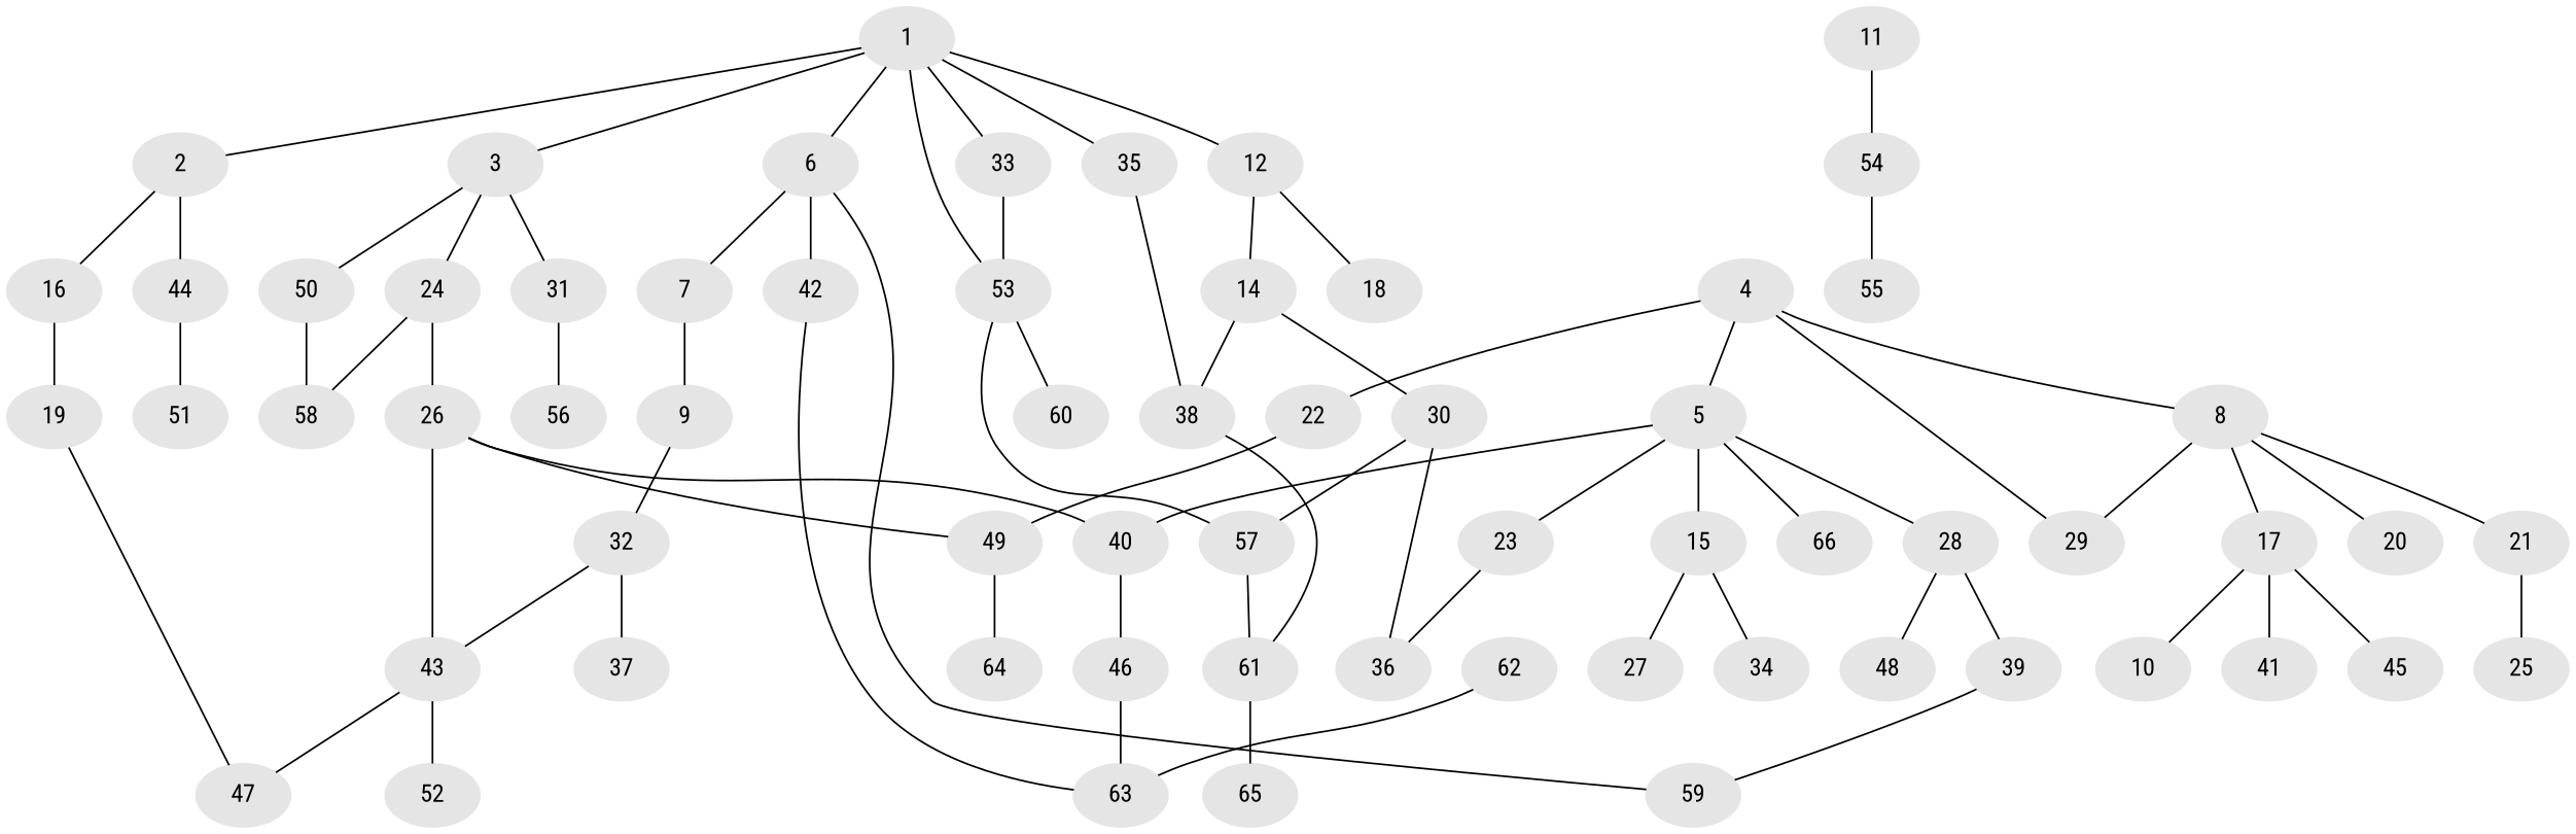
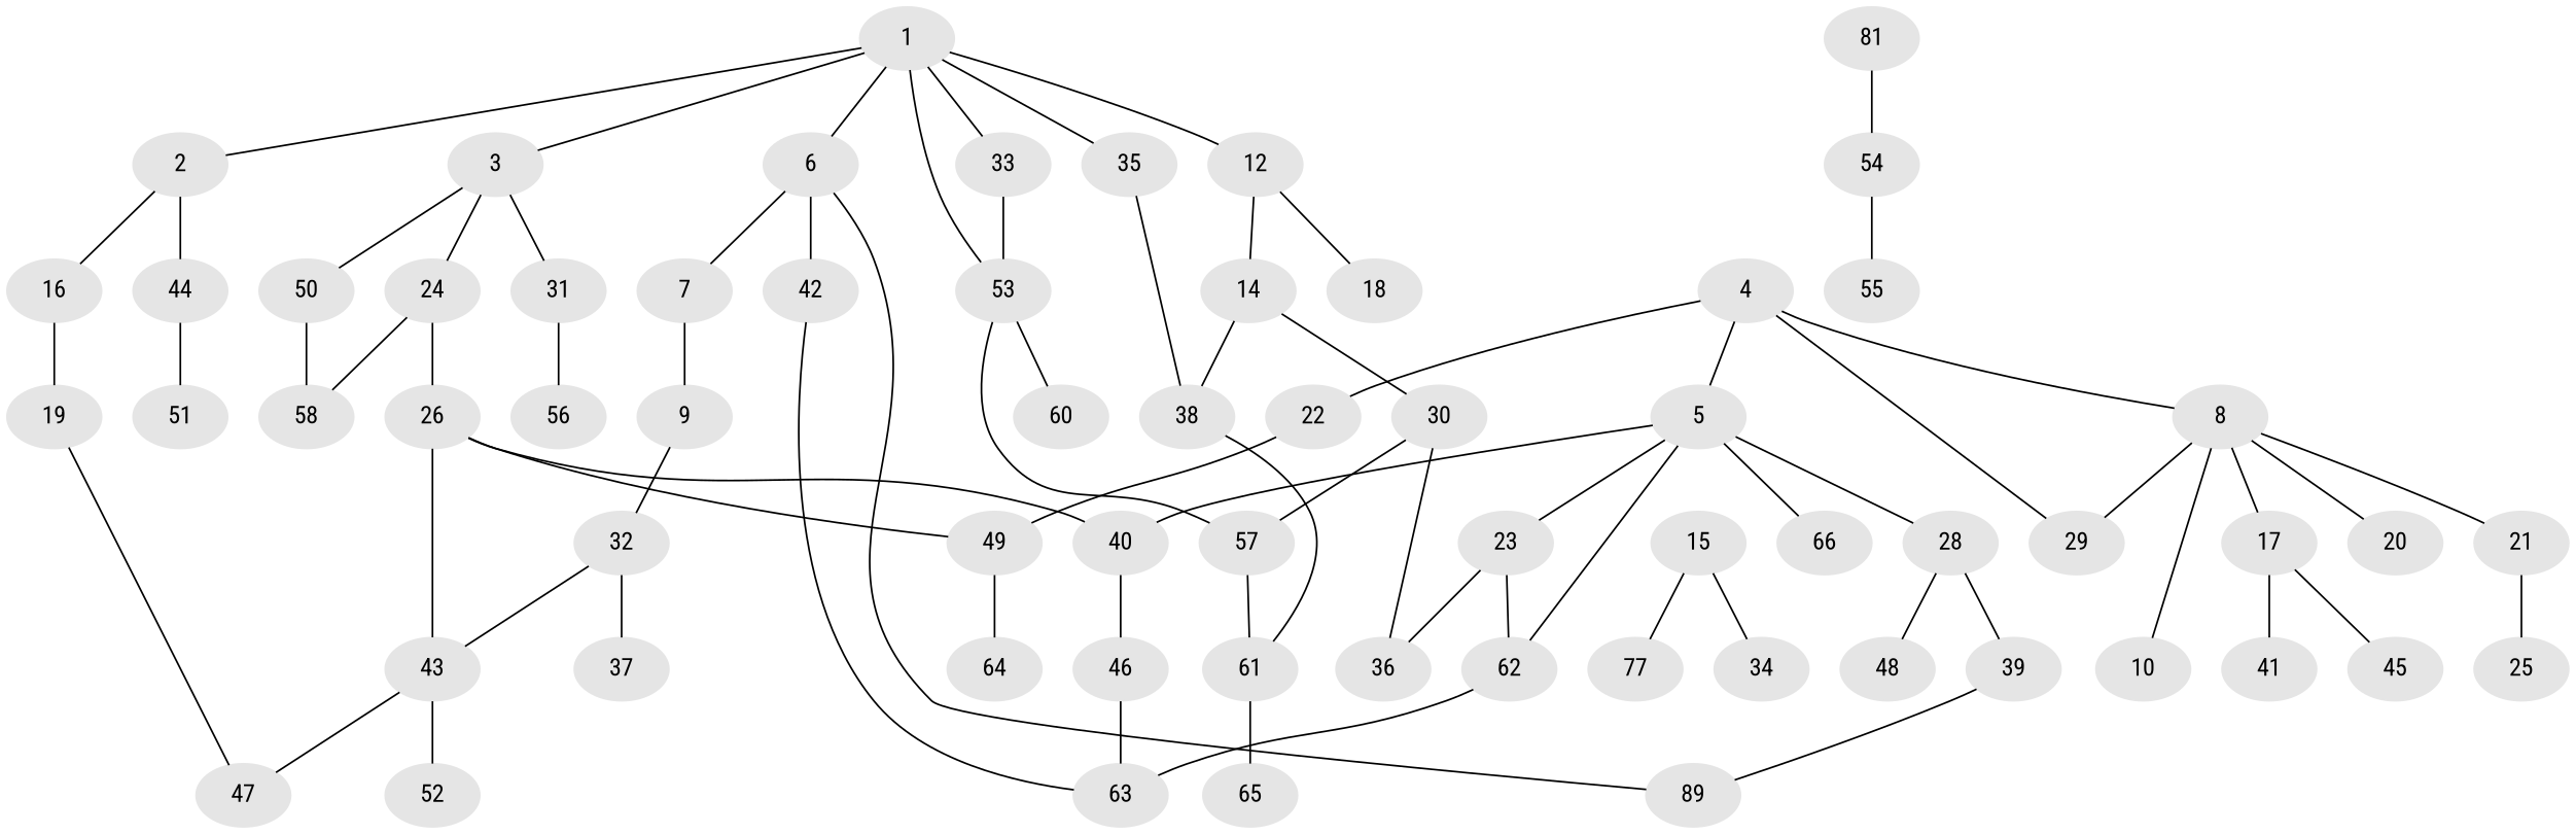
  graph {
    fontname="Roboto Condensed"
    node [color=gray90 fontname="Roboto Condensed" style=filled]
    edge [fontname="Roboto Condensed"]
    1
    2
    3
    6
    12
    33
    35
    53
    16
    44
    24
    31
    50
    7
    42
-   59
-   11
+   59 [label=89]
+   11 [label=81]
    54
    14
    18
    38
    19
    51
    4
    5
    8
    22
    29
    26
    58
    56
    15
    23
    28
    40
    66
    10
    17
    20
    21
    49
-   27
+   27 [label=77]
    34
    36
    62
    39
    48
    46
    9
    63
    32
    41
    45
    25
    43
    37
    55
    30
    57
    61
    47
    64
    52
    60
    65
    1 -- 2
    1 -- 3
    1 -- 6
    1 -- 12
    1 -- 33
    1 -- 35
    1 -- 53
    2 -- 16
    2 -- 44
    3 -- 24
    3 -- 31
    3 -- 50
    6 -- 7
    6 -- 42
    6 -- 59
    12 -- 14
    12 -- 18
    33 -- 53
    35 -- 38
    53 -- 57
    53 -- 60
    16 -- 19
    44 -- 51
    24 -- 26
    24 -- 58
    31 -- 56
    50 -- 58
    7 -- 9
    42 -- 63
    11 -- 54
    54 -- 55
    14 -- 38
    14 -- 30
    38 -- 61
    19 -- 47
    4 -- 5
    4 -- 8
    4 -- 22
    4 -- 29
-   5 -- 15
+   5 -- 62
    5 -- 23
    5 -- 28
    5 -- 40
    5 -- 66
    8 -- 29
-   17 -- 10
+   8 -- 10
    8 -- 17
    8 -- 20
    8 -- 21
    22 -- 49
    26 -- 40
    26 -- 49
    26 -- 43
    15 -- 27
    15 -- 34
    23 -- 36
+   23 -- 62
    28 -- 39
    28 -- 48
    40 -- 46
    17 -- 41
    17 -- 45
    21 -- 25
    49 -- 64
    62 -- 63
    39 -- 59
    46 -- 63
    9 -- 32
    32 -- 43
    32 -- 37
    43 -- 47
    43 -- 52
    30 -- 36
    30 -- 57
    57 -- 61
    61 -- 65
  }
